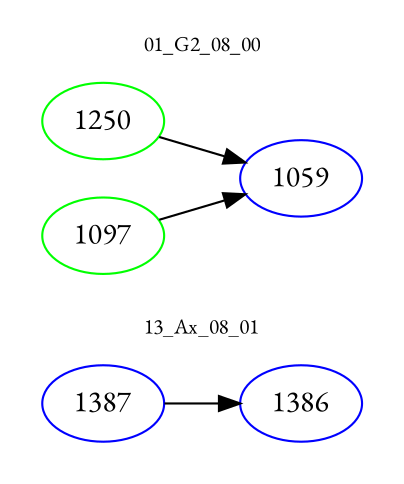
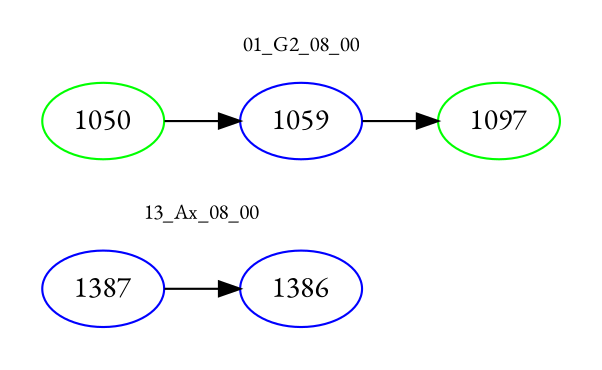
  digraph {
    fontname="EB Garamond"
    rankdir=LR
    node [color=blue fontname="EB Garamond"]
    edge [color=black fontname="EB Garamond"]
    n1 [label=1387]
    n2 [label=1386]
-   n3 [color=green label=1250]
+   n3 [color=green label=1050]
    n4 [label=1059]
    n5 [color=green label=1097]
    subgraph cluster_1 {
      color=white
      fontsize=10
-     label="13_Ax_08_01"
+     label="13_Ax_08_00"
      n1
      n2
    }
    subgraph cluster_2 {
      color=white
      fontsize=10
      label="01_G2_08_00"
      n3
      n4
      n5
    }
    n1 -> n2
    n3 -> n4
-   n5 -> n4
+   n4 -> n5
  }
